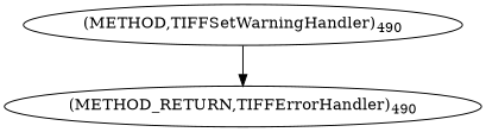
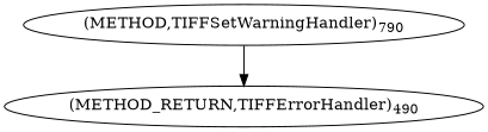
  digraph {
-   n1 [label=<(METHOD,TIFFSetWarningHandler)<SUB>490</SUB>>]
+   n1 [label=<(METHOD,TIFFSetWarningHandler)<SUB>790</SUB>>]
    n2 [label=<(METHOD_RETURN,TIFFErrorHandler)<SUB>490</SUB>>]
    n1 -> n2
  }
